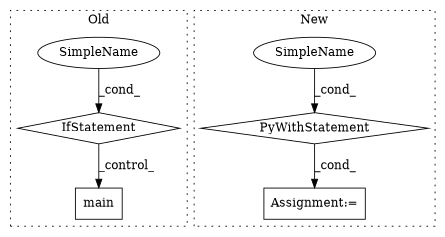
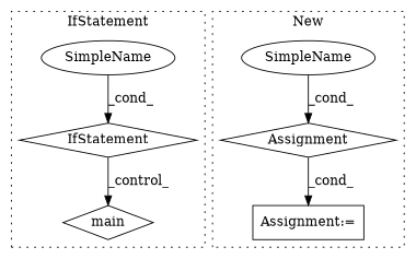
  digraph {
    node [a=42 shape=box]
-   n1 [a=32 l=6 label=main s=37679]
+   n1 [a=32 l=6 label=main s=37679 shape=diamond]
    n2 [a=25 l="4,2" label=IfStatement s="37548,37574" shape=diamond]
    n3 [label=SimpleName shape=ellipse]
-   n4 [a=104 l="10,2" label=PyWithStatement s="37758,37798" shape=diamond]
+   n4 [a=104 l="10,2" label=Assignment s="37758,37798" shape=diamond]
    n5 [label=SimpleName shape=ellipse]
    n6 [a=7 l=3 label="Assignment:=" s=37815]
    subgraph cluster_1 {
-     label=Old
+     label=IfStatement
      style=dotted
      n1
      n2
      n3
    }
    subgraph cluster_2 {
      label=New
      style=dotted
      n4
      n5
      n6
    }
    n2 -> n1 [label=_control_]
    n3 -> n2 [label=_cond_]
    n4 -> n6 [label=_cond_]
    n5 -> n4 [label=_cond_]
  }
